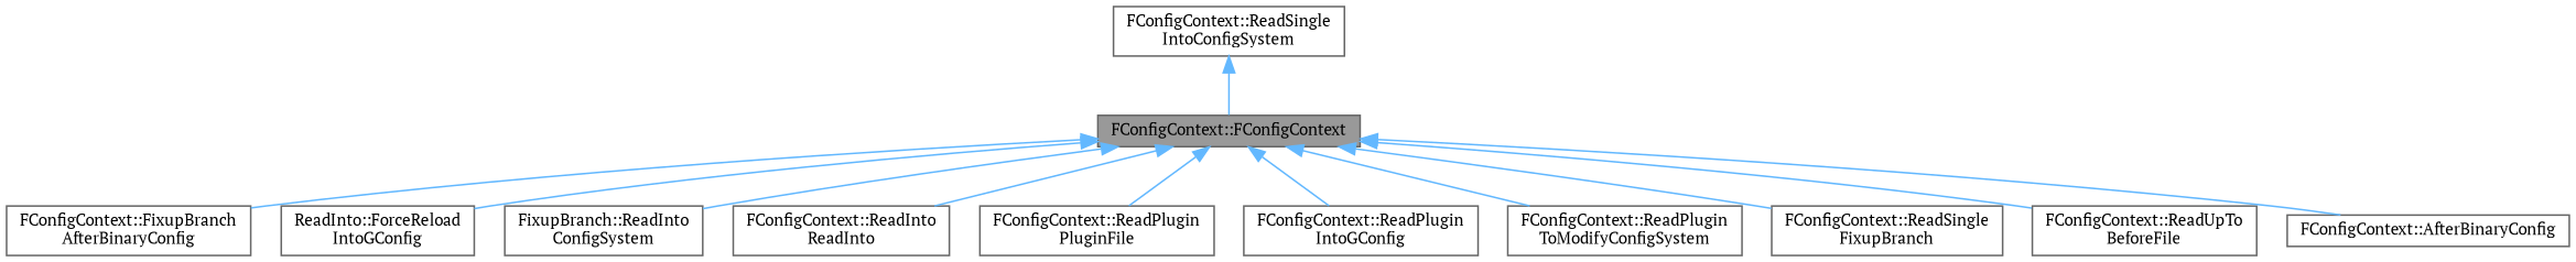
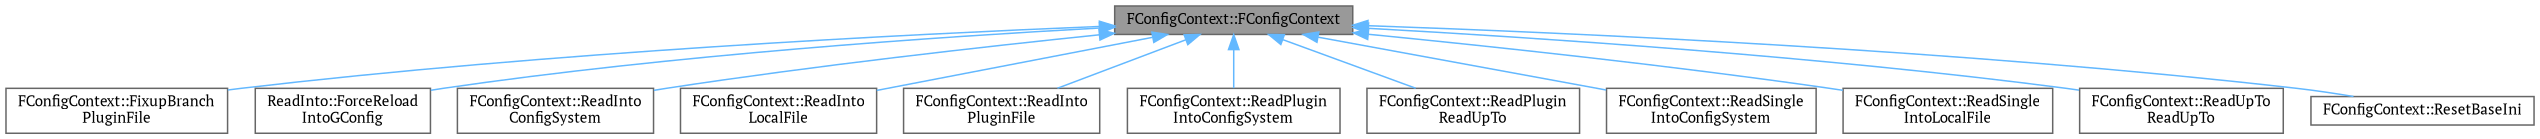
  digraph {
    fontname="PT Serif"
    rankdir=TB
    node [color=grey40 fillcolor=white fontname="PT Serif" fontsize=10 shape=box style=filled]
    edge [color=steelblue1 dir=back fontname="PT Serif" fontsize=10 labelfontname=Helvetica labelfontsize=10 style=solid]
    n1 [color=gray40 fillcolor=grey60 fontcolor=black height=0.2 label="FConfigContext::FConfigContext" width=0.4]
-   n2 [height=0.2 label="FConfigContext::FixupBranch\lAfterBinaryConfig" width=0.4]
+   n2 [height=0.2 label="FConfigContext::FixupBranch\lPluginFile" width=0.4]
    n3 [height=0.2 label="ReadInto::ForceReload\lIntoGConfig" width=0.4]
-   n4 [height=0.2 label="FixupBranch::ReadInto\lConfigSystem" width=0.4]
-   n5 [height=0.2 label="FConfigContext::ReadInto\lReadInto" width=0.4]
-   n6 [height=0.2 label="FConfigContext::ReadPlugin\lPluginFile" width=0.4]
-   n7 [height=0.2 label="FConfigContext::ReadPlugin\lIntoGConfig" width=0.4]
-   n8 [height=0.2 label="FConfigContext::ReadPlugin\lToModifyConfigSystem" width=0.4]
+   n4 [height=0.2 label="FConfigContext::ReadInto\lConfigSystem" width=0.4]
+   n5 [height=0.2 label="FConfigContext::ReadInto\lLocalFile" width=0.4]
+   n6 [height=0.2 label="FConfigContext::ReadInto\lPluginFile" width=0.4]
+   n7 [height=0.2 label="FConfigContext::ReadPlugin\lIntoConfigSystem" width=0.4]
+   n8 [height=0.2 label="FConfigContext::ReadPlugin\lReadUpTo" width=0.4]
    n9 [height=0.2 label="FConfigContext::ReadSingle\lIntoConfigSystem" width=0.4]
-   n10 [height=0.2 label="FConfigContext::ReadSingle\lFixupBranch" width=0.4]
-   n11 [height=0.2 label="FConfigContext::ReadUpTo\lBeforeFile" width=0.4]
-   n12 [height=0.2 label="FConfigContext::AfterBinaryConfig" width=0.4]
+   n10 [height=0.2 label="FConfigContext::ReadSingle\lIntoLocalFile" width=0.4]
+   n11 [height=0.2 label="FConfigContext::ReadUpTo\lReadUpTo" width=0.4]
+   n12 [height=0.2 label="FConfigContext::ResetBaseIni" width=0.4]
    n1 -> n2
    n1 -> n3
    n1 -> n4
    n1 -> n5
    n1 -> n6
    n1 -> n7
    n1 -> n8
-   n9 -> n1
+   n1 -> n9
    n1 -> n10
    n1 -> n11
    n1 -> n12
  }
